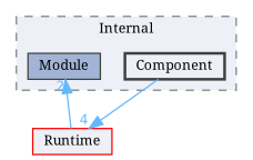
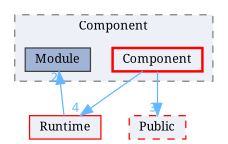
  digraph {
    compound=true
    fontname="Noto Serif"
    node [color=grey25 fillcolor="#edf0f7" fontname="Noto Serif" fontsize=10 shape=box style=filled]
    edge [color=steelblue1 fontcolor=steelblue1 fontname="Noto Serif" fontsize=10 labeldistance=1.5 labelfontname=Helvetica labelfontsize=10]
    n1 [fillcolor="#a2b4d6" height=0.2 label=Module width=0.4]
-   n2 [height=0.2 label=Component style="filled,bold" width=0.4]
+   n2 [color=red height=0.2 label=Component style="filled,bold" width=0.4]
    n3 [color=red height=0.2 label=Runtime width=0.4]
+   n4 [color=red height=0.2 label=Public style="filled,dashed" width=0.4]
    subgraph cluster_1 {
      bgcolor="#edf0f7"
      fontsize=10
-     label=Internal
+     label=Component
      pencolor=grey50
      style="filled,dashed"
      n1
      n2
    }
    n2 -> n3 [headlabel=4]
+   n2 -> n4 [headlabel=3]
    n3 -> n1 [headlabel=2]
  }
